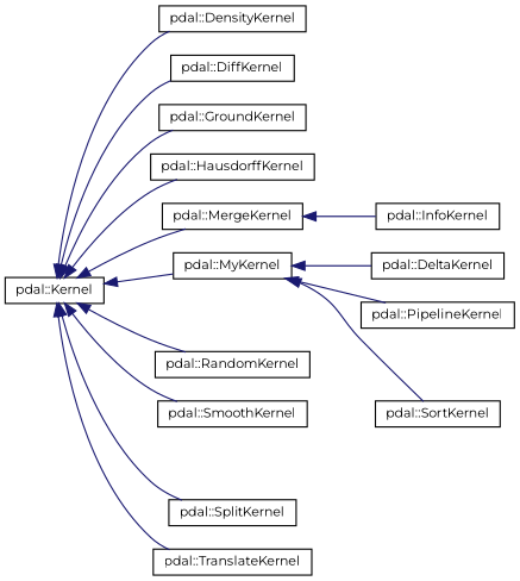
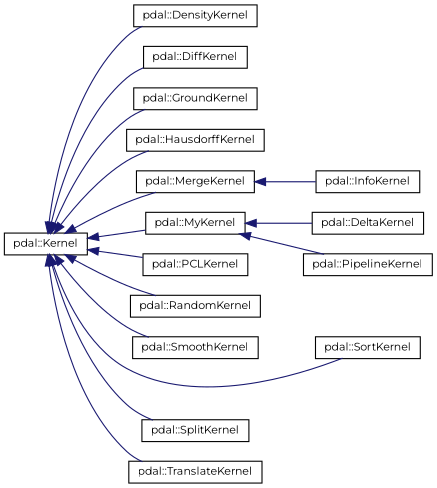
  digraph {
    fontname=Montserrat
    rankdir=LR
    node [color=black fillcolor=white fontname=Montserrat fontsize=10 shape=record style=filled]
    edge [color=midnightblue dir=back fontname=Montserrat fontsize=10 labelfontname=Helvetica labelfontsize=10 style=solid]
    n1 [height=0.2 label="pdal::Kernel" width=0.4]
    n2 [height=0.2 label="pdal::DensityKernel" width=0.4]
    n3 [height=0.2 label="pdal::DiffKernel" width=0.4]
    n4 [height=0.2 label="pdal::GroundKernel" width=0.4]
    n5 [height=0.2 label="pdal::HausdorffKernel" width=0.4]
    n6 [height=0.2 label="pdal::MergeKernel" width=0.4]
    n7 [height=0.2 label="pdal::MyKernel" width=0.4]
+   n8 [height=0.2 label="pdal::PCLKernel" width=0.4]
    n9 [height=0.2 label="pdal::RandomKernel" width=0.4]
    n10 [height=0.2 label="pdal::SmoothKernel" width=0.4]
    n11 [height=0.2 label="pdal::SortKernel" width=0.4]
    n12 [height=0.2 label="pdal::SplitKernel" width=0.4]
    n13 [height=0.2 label="pdal::TranslateKernel" width=0.4]
    n14 [height=0.2 label="pdal::DeltaKernel" width=0.4]
    n15 [height=0.2 label="pdal::InfoKernel" width=0.4]
    n16 [height=0.2 label="pdal::PipelineKernel" width=0.4]
    n1 -> n2
    n1 -> n3
    n1 -> n4
    n1 -> n5
    n1 -> n6
    n1 -> n7
+   n1 -> n8
    n1 -> n9
    n1 -> n10
-   n7 -> n11
+   n1 -> n11
    n1 -> n12
    n1 -> n13
    n6 -> n15
    n7 -> n14
    n7 -> n16
  }
